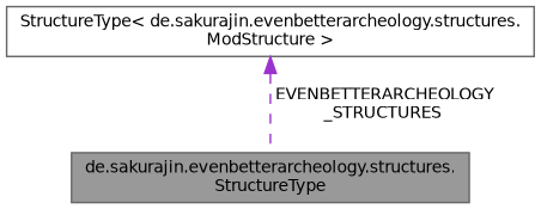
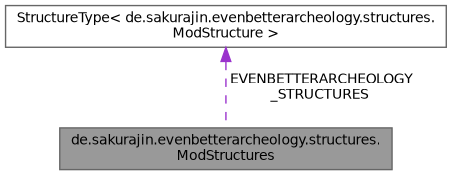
  digraph {
    node [color=gray40 fontname=Helvetica fontsize=10 shape=box style=filled]
-   n1 [fillcolor=grey60 fontcolor=black height=0.2 label="de.sakurajin.evenbetterarcheology.structures.\lStructureType" width=0.4]
+   n1 [fillcolor=grey60 fontcolor=black height=0.2 label="de.sakurajin.evenbetterarcheology.structures.\lModStructures" width=0.4]
    n2 [fillcolor=white height=0.2 label="StructureType\< de.sakurajin.evenbetterarcheology.structures.\lModStructure \>" width=0.4]
    n2 -> n1 [color=darkorchid3 dir=back fontname=Helvetica fontsize=10 label=" EVENBETTERARCHEOLOGY\l_STRUCTURES" labelfontname=Helvetica labelfontsize=10 style=dashed]
  }
